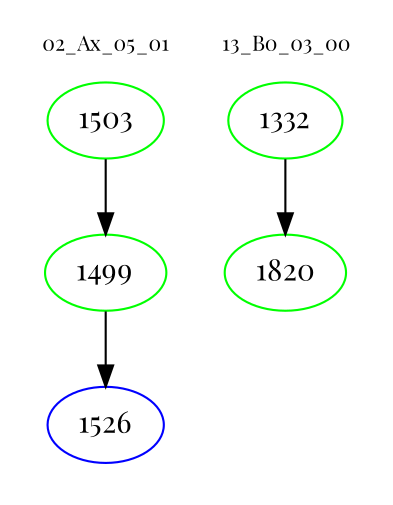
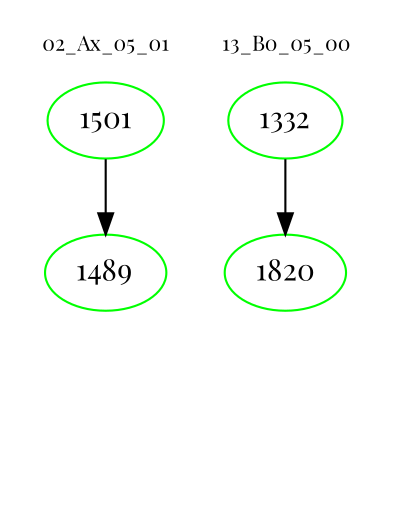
  digraph {
    fontname="Playfair Display"
    node [color=green fontname="Playfair Display"]
    edge [color=black fontname="Playfair Display"]
-   n1 [label=1503]
-   n2 [label=1499]
-   n3 [color=blue label=1526]
+   n1 [label=1501]
+   n2 [label=1489]
    n4 [label=1332]
    n5 [label=1820]
    subgraph cluster_1 {
      color=white
      fontsize=10
      label="02_Ax_05_01"
      n1
      n2
-     n3
    }
    subgraph cluster_2 {
      color=white
      fontsize=10
-     label="13_B0_03_00"
+     label="13_B0_05_00"
      n4
      n5
    }
    n1 -> n2
-   n2 -> n3
    n4 -> n5
  }
